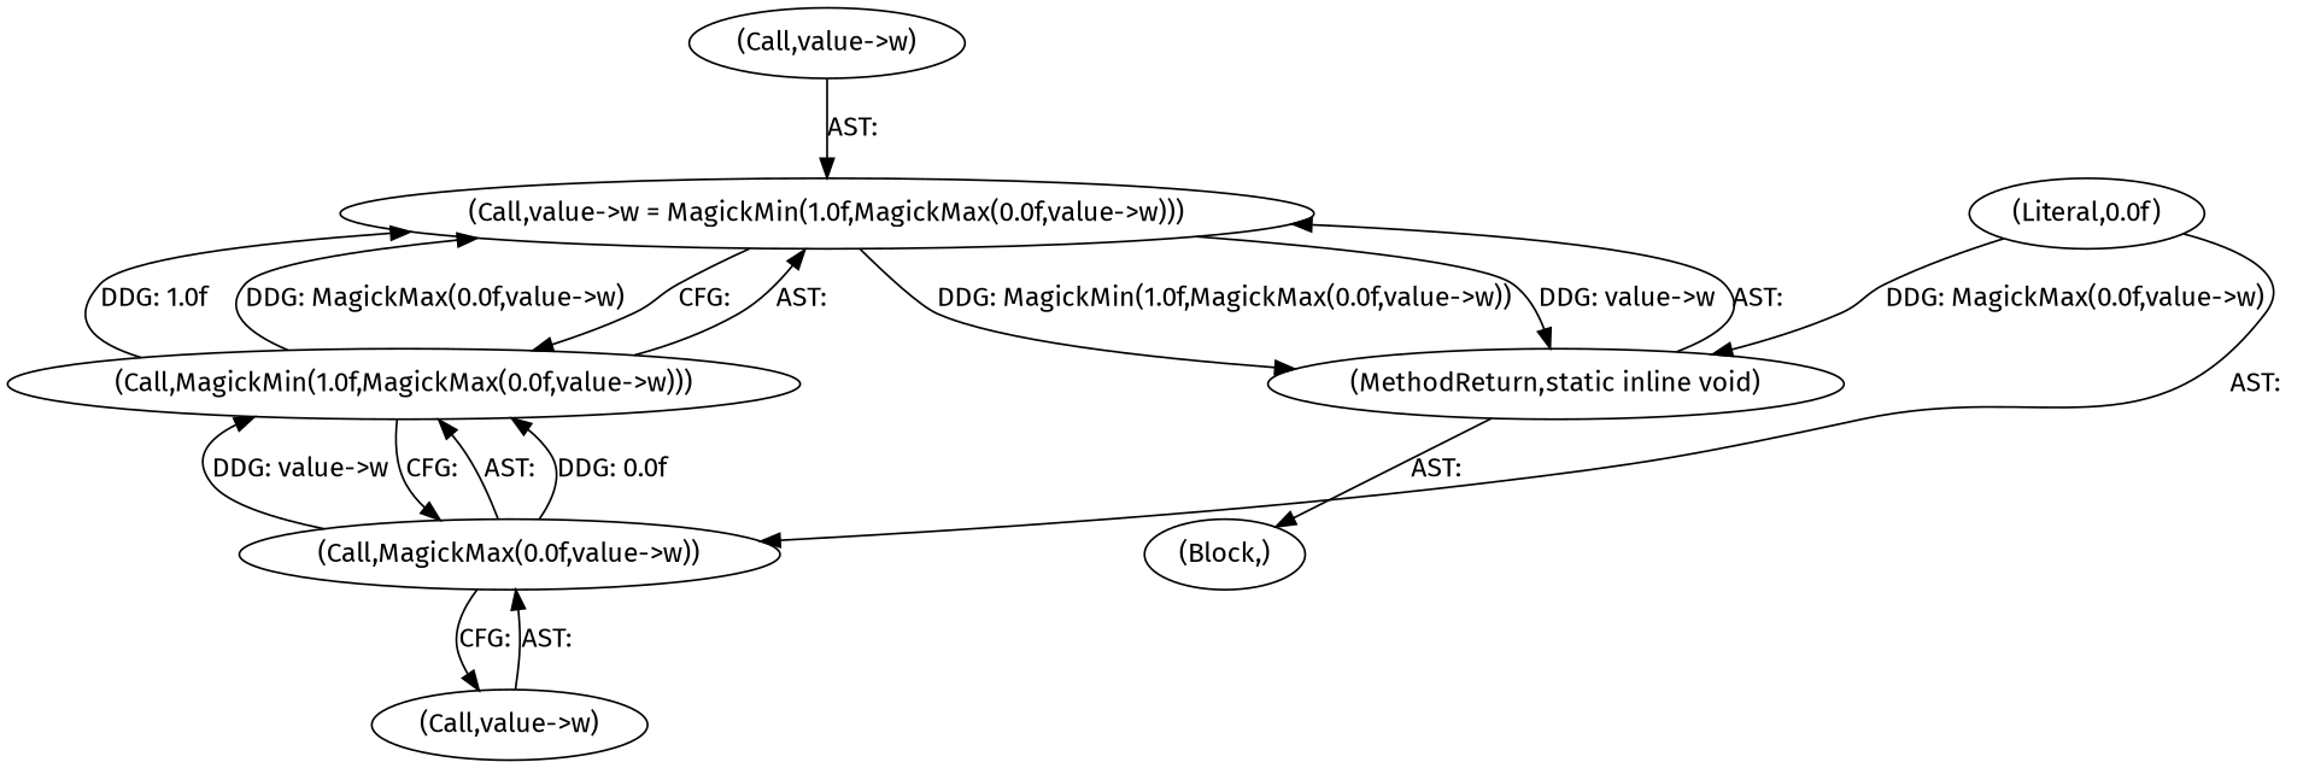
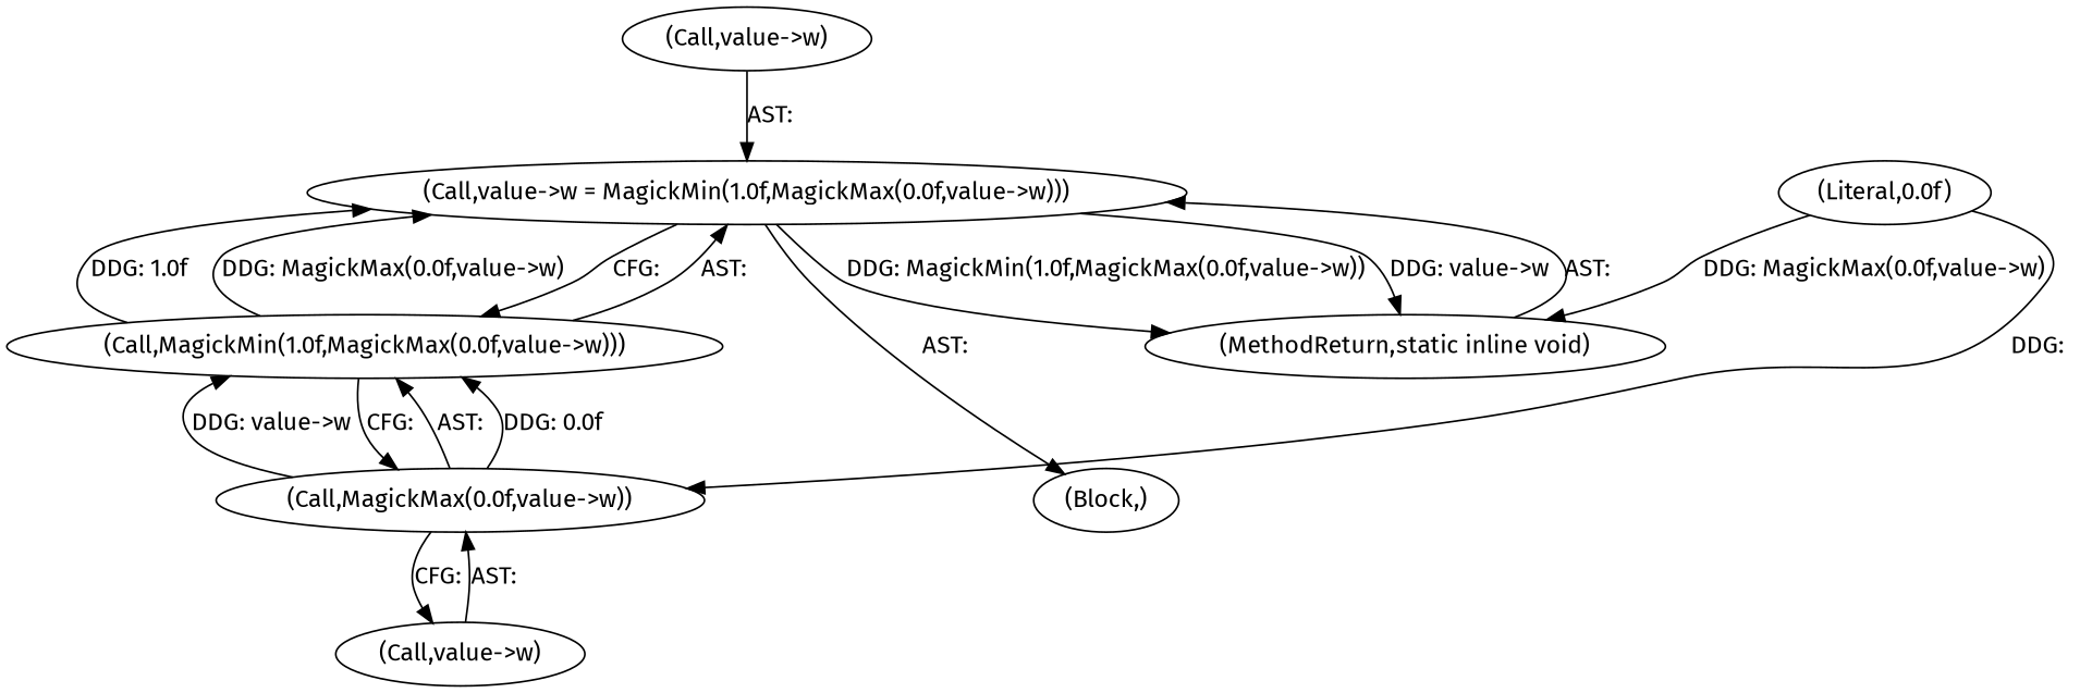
  digraph {
    fontname="Fira Sans"
    node [fontname="Fira Sans"]
    edge [fontname="Fira Sans"]
    n1 [label="(Call,value->w = MagickMin(1.0f,MagickMax(0.0f,value->w)))"]
    n2 [label="(Call,MagickMin(1.0f,MagickMax(0.0f,value->w)))"]
    n3 [label="(MethodReturn,static inline void)"]
    n4 [label="(Block,)"]
    n5 [label="(Call,MagickMax(0.0f,value->w))"]
    n6 [label="(Call,value->w)"]
    n7 [label="(Call,value->w)"]
    n8 [label="(Literal,0.0f)"]
    n1 -> n2 [label="CFG: "]
    n1 -> n3 [label="DDG: MagickMin(1.0f,MagickMax(0.0f,value->w))"]
    n1 -> n3 [label="DDG: value->w"]
-   n3 -> n4 [label="AST: "]
+   n1 -> n4 [label="AST: "]
    n2 -> n1 [label="AST: "]
    n2 -> n1 [label="DDG: 1.0f"]
    n2 -> n1 [label="DDG: MagickMax(0.0f,value->w)"]
    n2 -> n5 [label="CFG: "]
    n3 -> n1 [label="AST: "]
    n5 -> n2 [label="AST: "]
    n5 -> n2 [label="DDG: 0.0f"]
    n5 -> n2 [label="DDG: value->w"]
    n5 -> n6 [label="CFG: "]
    n6 -> n5 [label="AST: "]
    n7 -> n1 [label="AST: "]
    n8 -> n3 [label="DDG: MagickMax(0.0f,value->w)"]
-   n8 -> n5 [label="AST: "]
+   n8 -> n5 [label="DDG: "]
  }
